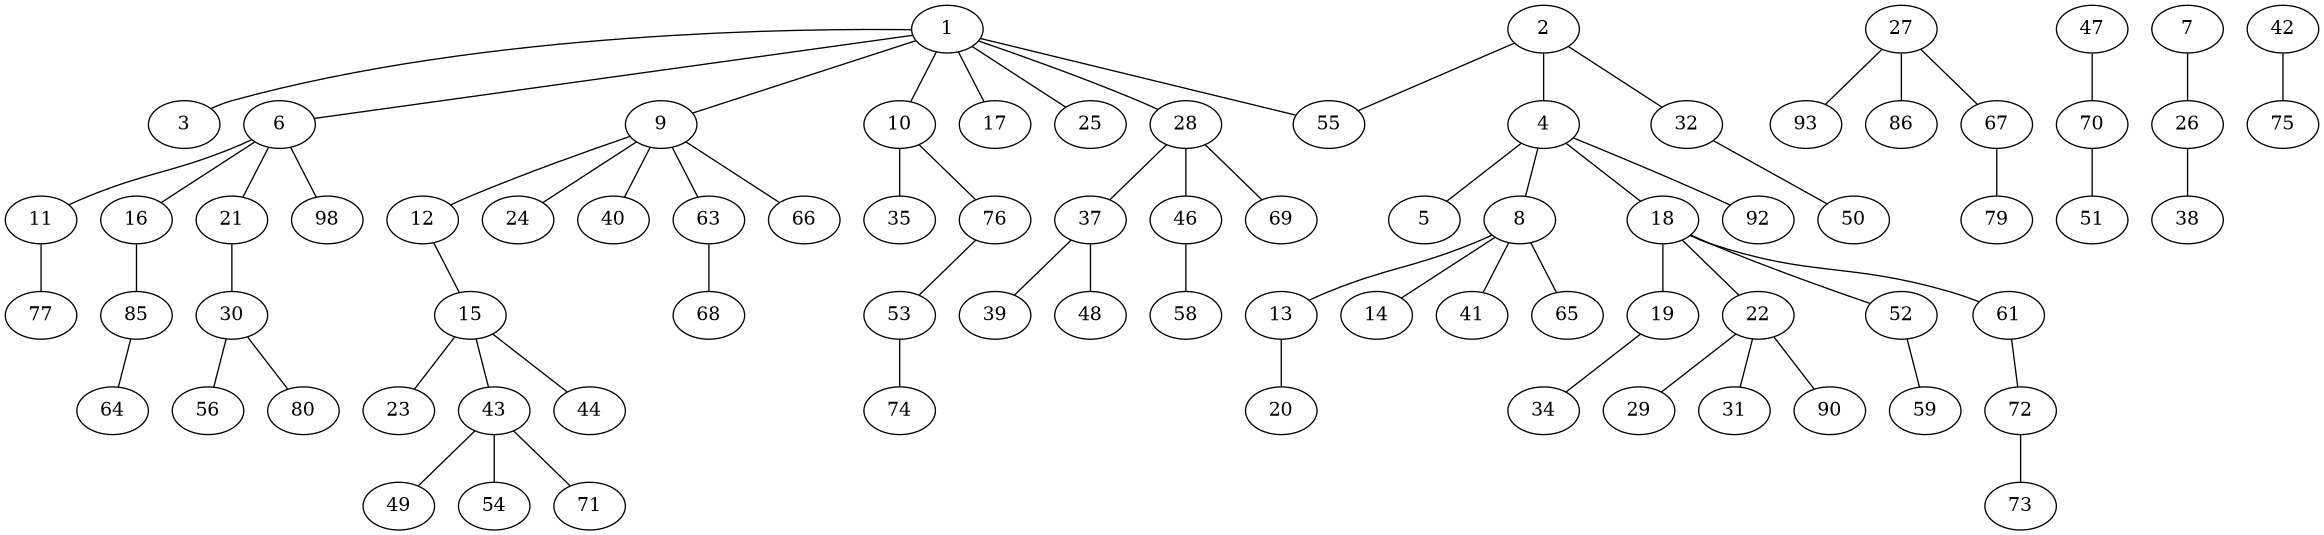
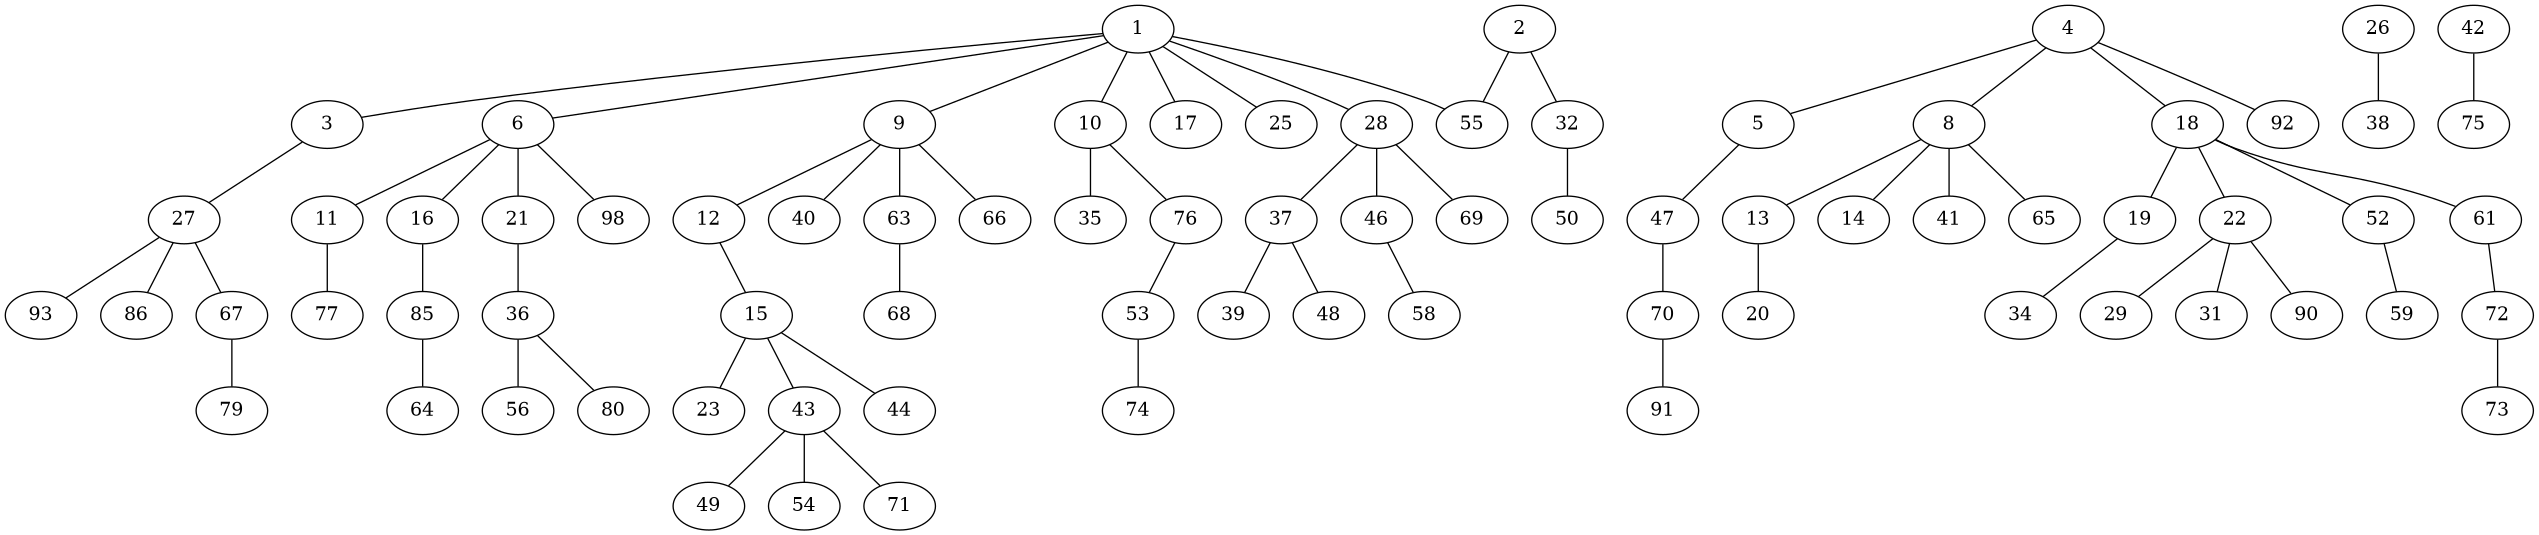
  graph {
    1
    3
    6
    9
    10
    17
    25
    28
    55
    2
    4
    32
    27
    11
    16
    21
    n17 [label=98]
    12
-   24
    40
    63
    66
    35
    76
    37
    46
    69
    5
    8
    18
    n31 [label=92]
    50
    n33 [label=93]
    n34 [label=86]
    67
    77
    n37 [label=85]
-   30
+   30 [label=36]
    15
    68
    53
    74
    39
    48
    58
    47
    13
    14
    41
    65
    19
    22
    52
    61
    79
-   7
    26
    70
    20
    34
    29
    31
    n63 [label=90]
    59
    72
    38
-   51
+   51 [label=91]
    64
    56
    80
    42
    75
    23
    43
    44
    49
    54
    71
    73
    1 -- 3
    1 -- 6
    1 -- 9
    1 -- 10
    1 -- 17
    1 -- 25
    1 -- 28
    1 -- 55
+   3 -- 27
    6 -- 11
    6 -- 16
    6 -- 21
    6 -- n17
    9 -- 12
-   9 -- 24
    9 -- 40
    9 -- 63
    9 -- 66
    10 -- 35
    10 -- 76
    28 -- 37
    28 -- 46
    28 -- 69
    2 -- 55
-   2 -- 4
    2 -- 32
    4 -- 5
    4 -- 8
    4 -- 18
    4 -- n31
    32 -- 50
    27 -- n33
    27 -- n34
    27 -- 67
    11 -- 77
    16 -- n37
    21 -- 30
    12 -- 15
    63 -- 68
    76 -- 53
    37 -- 39
    37 -- 48
    46 -- 58
+   5 -- 47
    8 -- 13
    8 -- 14
    8 -- 41
    8 -- 65
    18 -- 19
    18 -- 22
    18 -- 52
    18 -- 61
    67 -- 79
    n37 -- 64
    30 -- 56
    30 -- 80
    15 -- 23
    15 -- 43
    15 -- 44
    53 -- 74
    47 -- 70
    13 -- 20
    19 -- 34
    22 -- 29
    22 -- 31
    22 -- n63
    52 -- 59
    61 -- 72
-   7 -- 26
    26 -- 38
    70 -- 51
    72 -- 73
    42 -- 75
    43 -- 49
    43 -- 54
    43 -- 71
  }
